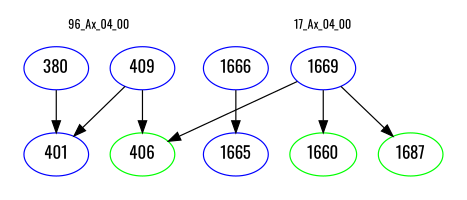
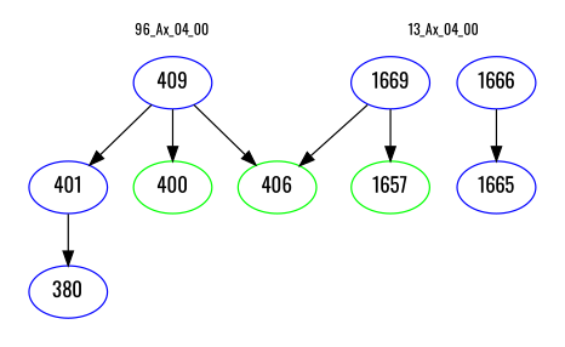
  digraph {
    fontname=Oswald
    node [color=blue fontname=Oswald]
    edge [color=black fontname=Oswald]
    n1 [label=409]
    n2 [label=401]
    n3 [color=green label=406]
+   n4 [color=green label=400]
    n5 [label=380]
    n6 [label=1669]
-   n7 [color=green label=1660]
-   n8 [color=green label=1687]
+   n8 [color=green label=1657]
    n9 [label=1666]
    n10 [label=1665]
    subgraph cluster_1 {
      color=white
      fontsize=10
      label="96_Ax_04_00"
      n1
      n2
      n3
+     n4
      n5
    }
    subgraph cluster_2 {
      color=white
      fontsize=10
-     label="17_Ax_04_00"
+     label="13_Ax_04_00"
      n6
-     n7
      n8
      n9
      n10
    }
    n1 -> n2
    n1 -> n3
-   n5 -> n2
+   n1 -> n4
+   n2 -> n5
    n6 -> n3
-   n6 -> n7
    n6 -> n8
    n9 -> n10
  }
